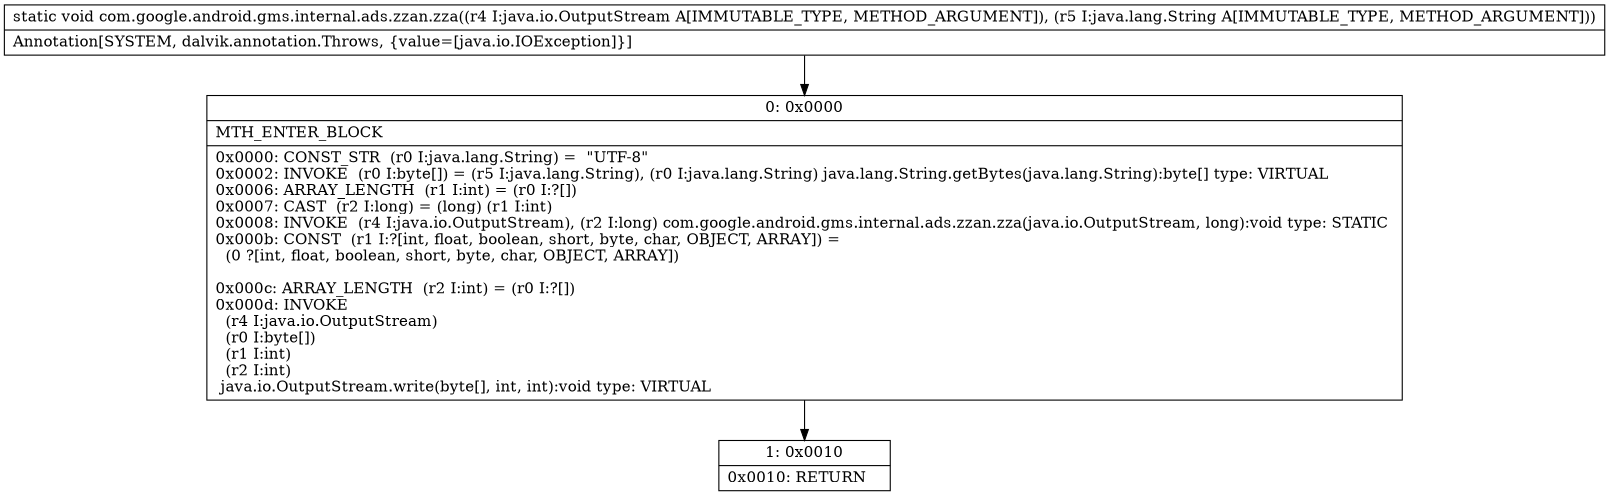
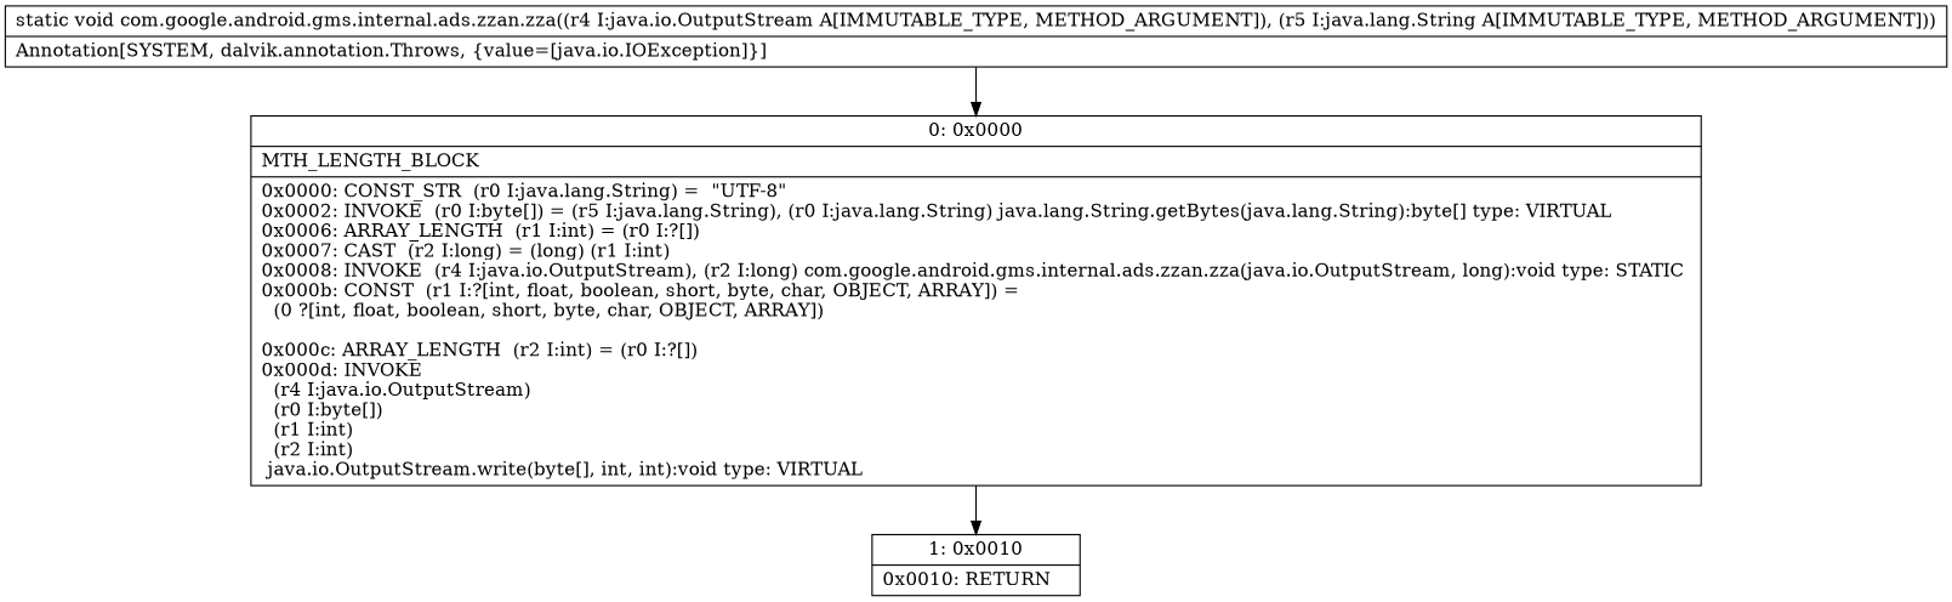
  digraph {
    node [shape=record]
-   n1 [label="{0\:\ 0x0000|MTH_ENTER_BLOCK\l|0x0000: CONST_STR  (r0 I:java.lang.String) =  \"UTF\-8\" \l0x0002: INVOKE  (r0 I:byte[]) = (r5 I:java.lang.String), (r0 I:java.lang.String) java.lang.String.getBytes(java.lang.String):byte[] type: VIRTUAL \l0x0006: ARRAY_LENGTH  (r1 I:int) = (r0 I:?[]) \l0x0007: CAST  (r2 I:long) = (long) (r1 I:int) \l0x0008: INVOKE  (r4 I:java.io.OutputStream), (r2 I:long) com.google.android.gms.internal.ads.zzan.zza(java.io.OutputStream, long):void type: STATIC \l0x000b: CONST  (r1 I:?[int, float, boolean, short, byte, char, OBJECT, ARRAY]) = \l  (0 ?[int, float, boolean, short, byte, char, OBJECT, ARRAY])\l \l0x000c: ARRAY_LENGTH  (r2 I:int) = (r0 I:?[]) \l0x000d: INVOKE  \l  (r4 I:java.io.OutputStream)\l  (r0 I:byte[])\l  (r1 I:int)\l  (r2 I:int)\l java.io.OutputStream.write(byte[], int, int):void type: VIRTUAL \l}"]
+   n1 [label="{0\:\ 0x0000|MTH_LENGTH_BLOCK\l|0x0000: CONST_STR  (r0 I:java.lang.String) =  \"UTF\-8\" \l0x0002: INVOKE  (r0 I:byte[]) = (r5 I:java.lang.String), (r0 I:java.lang.String) java.lang.String.getBytes(java.lang.String):byte[] type: VIRTUAL \l0x0006: ARRAY_LENGTH  (r1 I:int) = (r0 I:?[]) \l0x0007: CAST  (r2 I:long) = (long) (r1 I:int) \l0x0008: INVOKE  (r4 I:java.io.OutputStream), (r2 I:long) com.google.android.gms.internal.ads.zzan.zza(java.io.OutputStream, long):void type: STATIC \l0x000b: CONST  (r1 I:?[int, float, boolean, short, byte, char, OBJECT, ARRAY]) = \l  (0 ?[int, float, boolean, short, byte, char, OBJECT, ARRAY])\l \l0x000c: ARRAY_LENGTH  (r2 I:int) = (r0 I:?[]) \l0x000d: INVOKE  \l  (r4 I:java.io.OutputStream)\l  (r0 I:byte[])\l  (r1 I:int)\l  (r2 I:int)\l java.io.OutputStream.write(byte[], int, int):void type: VIRTUAL \l}"]
    n2 [label="{1\:\ 0x0010|0x0010: RETURN   \l}"]
    n3 [label="{static void com.google.android.gms.internal.ads.zzan.zza((r4 I:java.io.OutputStream A[IMMUTABLE_TYPE, METHOD_ARGUMENT]), (r5 I:java.lang.String A[IMMUTABLE_TYPE, METHOD_ARGUMENT]))  | Annotation[SYSTEM, dalvik.annotation.Throws, \{value=[java.io.IOException]\}]\l}"]
    n1 -> n2
    n3 -> n1
  }
